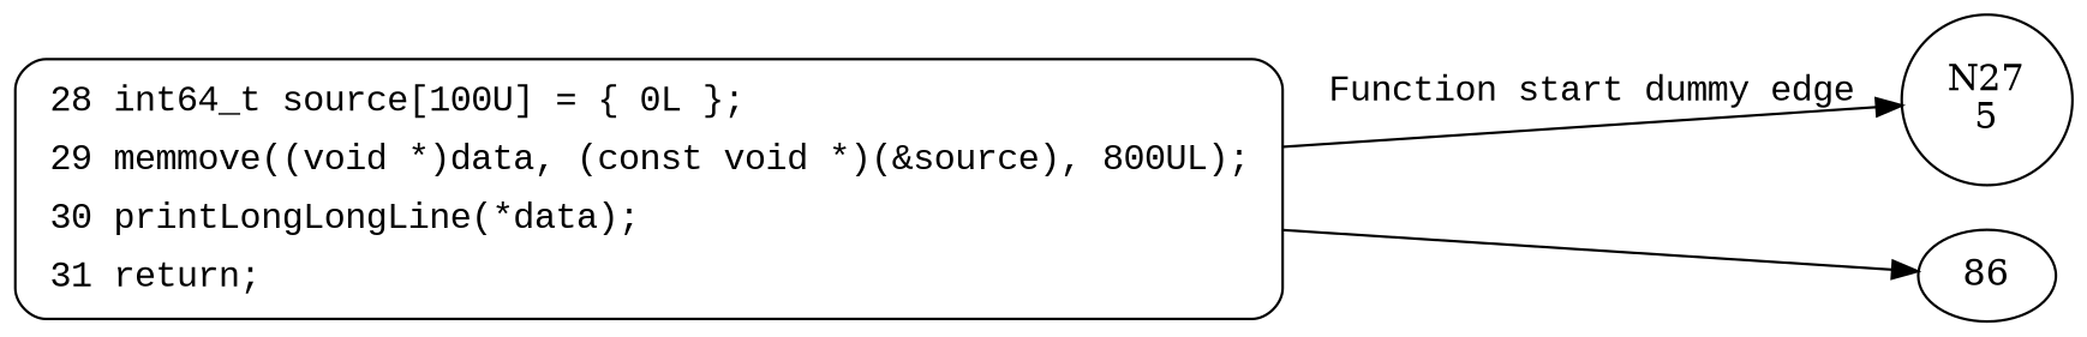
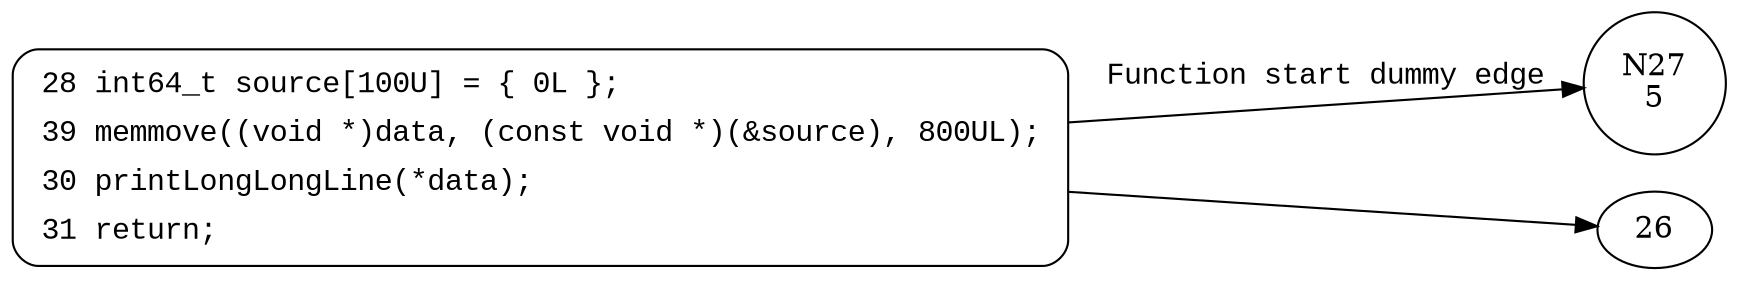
  digraph {
    rankdir=LR
    n1 [label="N27\n5" shape=circle]
-   n2 [fillcolor=white fontname="Courier New" label=<<table border="0" cellborder="0" cellpadding="3" bgcolor="white"><tr><td align="right">28</td><td align="left">int64_t source[100U] = &#123; 0L &#125;;</td></tr><tr><td align="right">29</td><td align="left">memmove((void *)data, (const void *)(&amp;source), 800UL);</td></tr><tr><td align="right">30</td><td align="left">printLongLongLine(*data);</td></tr><tr><td align="right">31</td><td align="left">return;</td></tr></table>> penwidth=1 shape=Mrecord style="filled,bold"]
-   26 [label=86]
+   n2 [fillcolor=white fontname="Courier New" label=<<table border="0" cellborder="0" cellpadding="3" bgcolor="white"><tr><td align="right">28</td><td align="left">int64_t source[100U] = &#123; 0L &#125;;</td></tr><tr><td align="right">39</td><td align="left">memmove((void *)data, (const void *)(&amp;source), 800UL);</td></tr><tr><td align="right">30</td><td align="left">printLongLongLine(*data);</td></tr><tr><td align="right">31</td><td align="left">return;</td></tr></table>> penwidth=1 shape=Mrecord style="filled,bold"]
+   26
    n2 -> n1 [fontname="Courier New" label="Function start dummy edge"]
    n2 -> 26
  }
